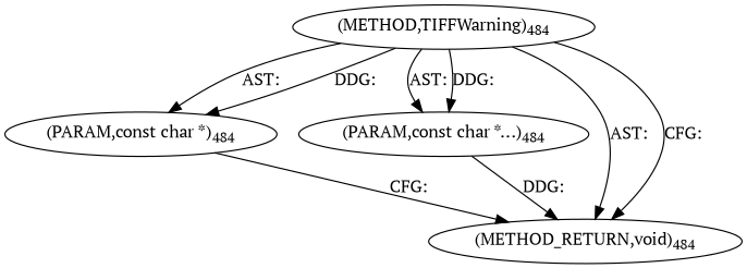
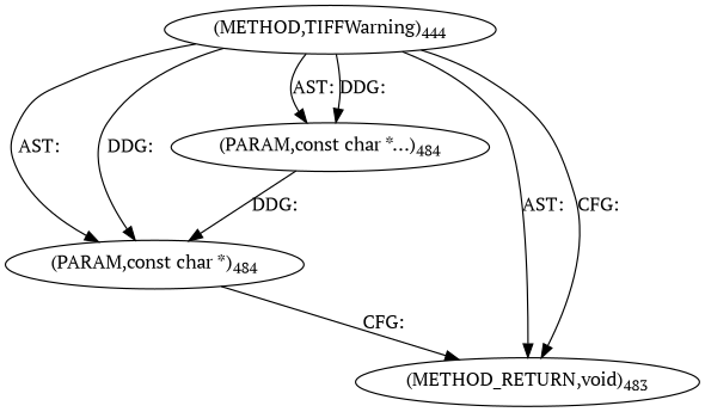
  digraph {
    fontname="PT Serif"
    node [fontname="PT Serif"]
    edge [fontname="PT Serif"]
-   n1 [label=<(METHOD,TIFFWarning)<SUB>484</SUB>>]
+   n1 [label=<(METHOD,TIFFWarning)<SUB>444</SUB>>]
    n2 [label=<(PARAM,const char *)<SUB>484</SUB>>]
    n3 [label=<(PARAM,const char *...)<SUB>484</SUB>>]
-   n4 [label=<(METHOD_RETURN,void)<SUB>484</SUB>>]
+   n4 [label=<(METHOD_RETURN,void)<SUB>483</SUB>>]
    n1 -> n2 [label="AST: "]
    n1 -> n2 [label="DDG: "]
    n1 -> n3 [label="AST: "]
    n1 -> n3 [label="DDG: "]
    n1 -> n4 [label="AST: "]
    n1 -> n4 [label="CFG: "]
    n2 -> n4 [label="CFG: "]
-   n3 -> n4 [label="DDG: "]
+   n3 -> n2 [label="DDG: "]
  }
